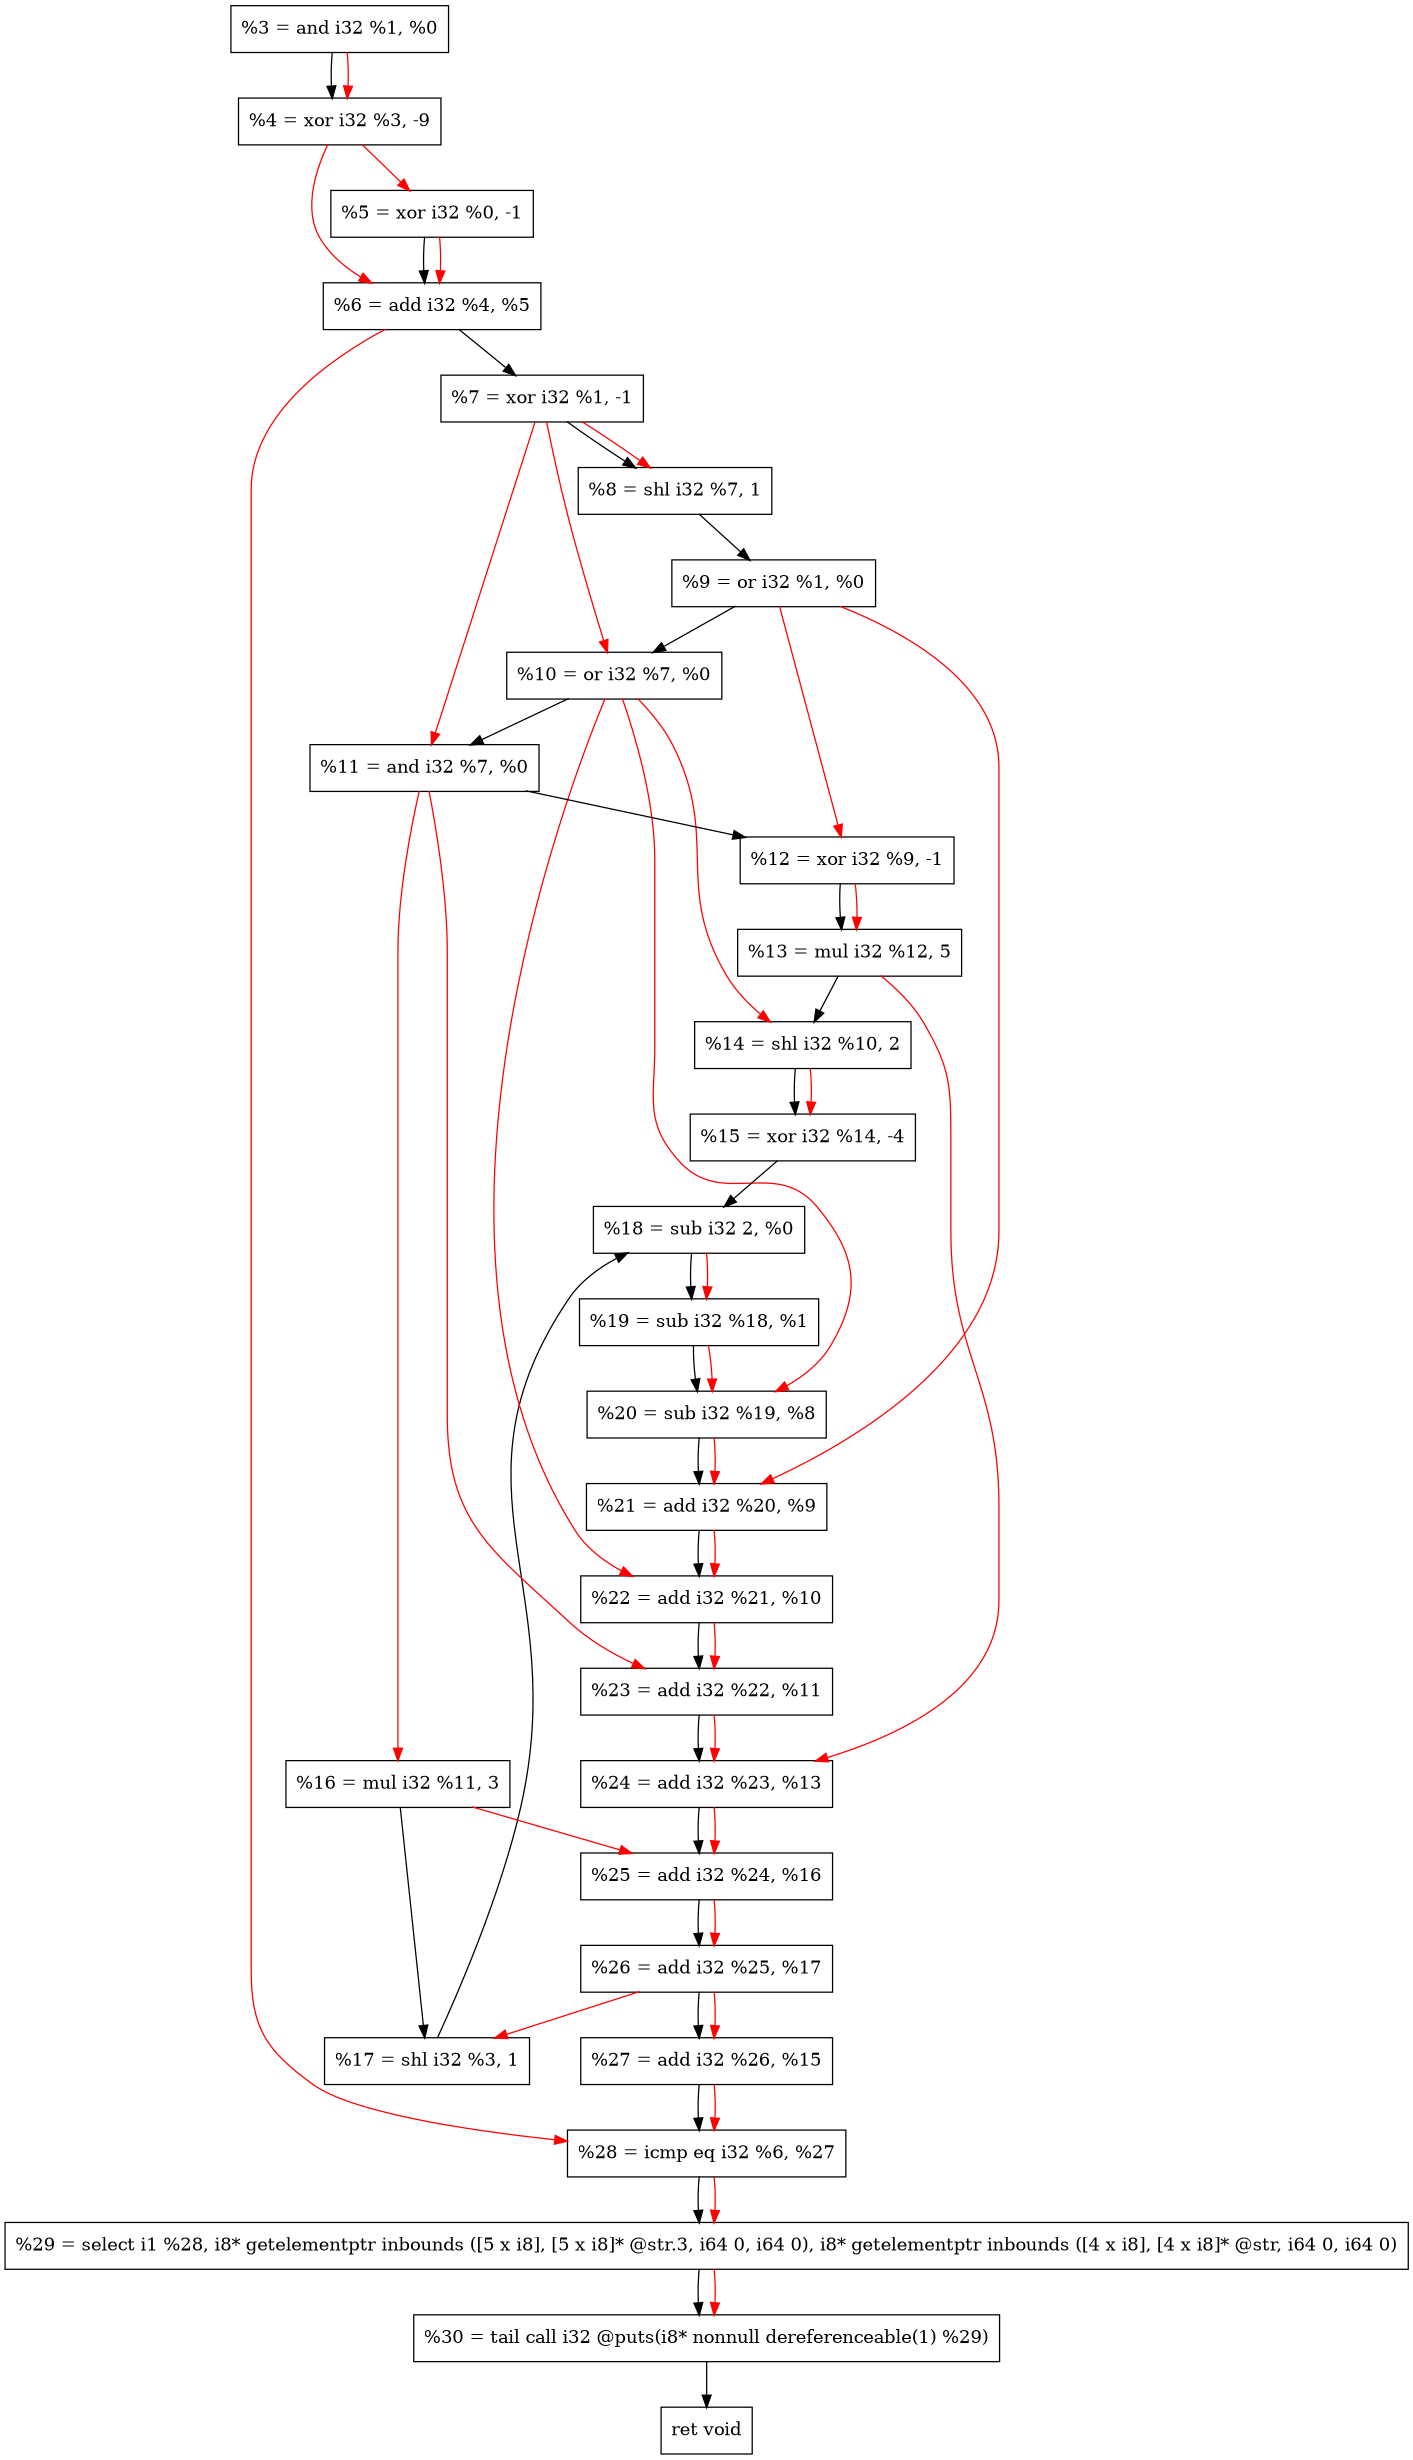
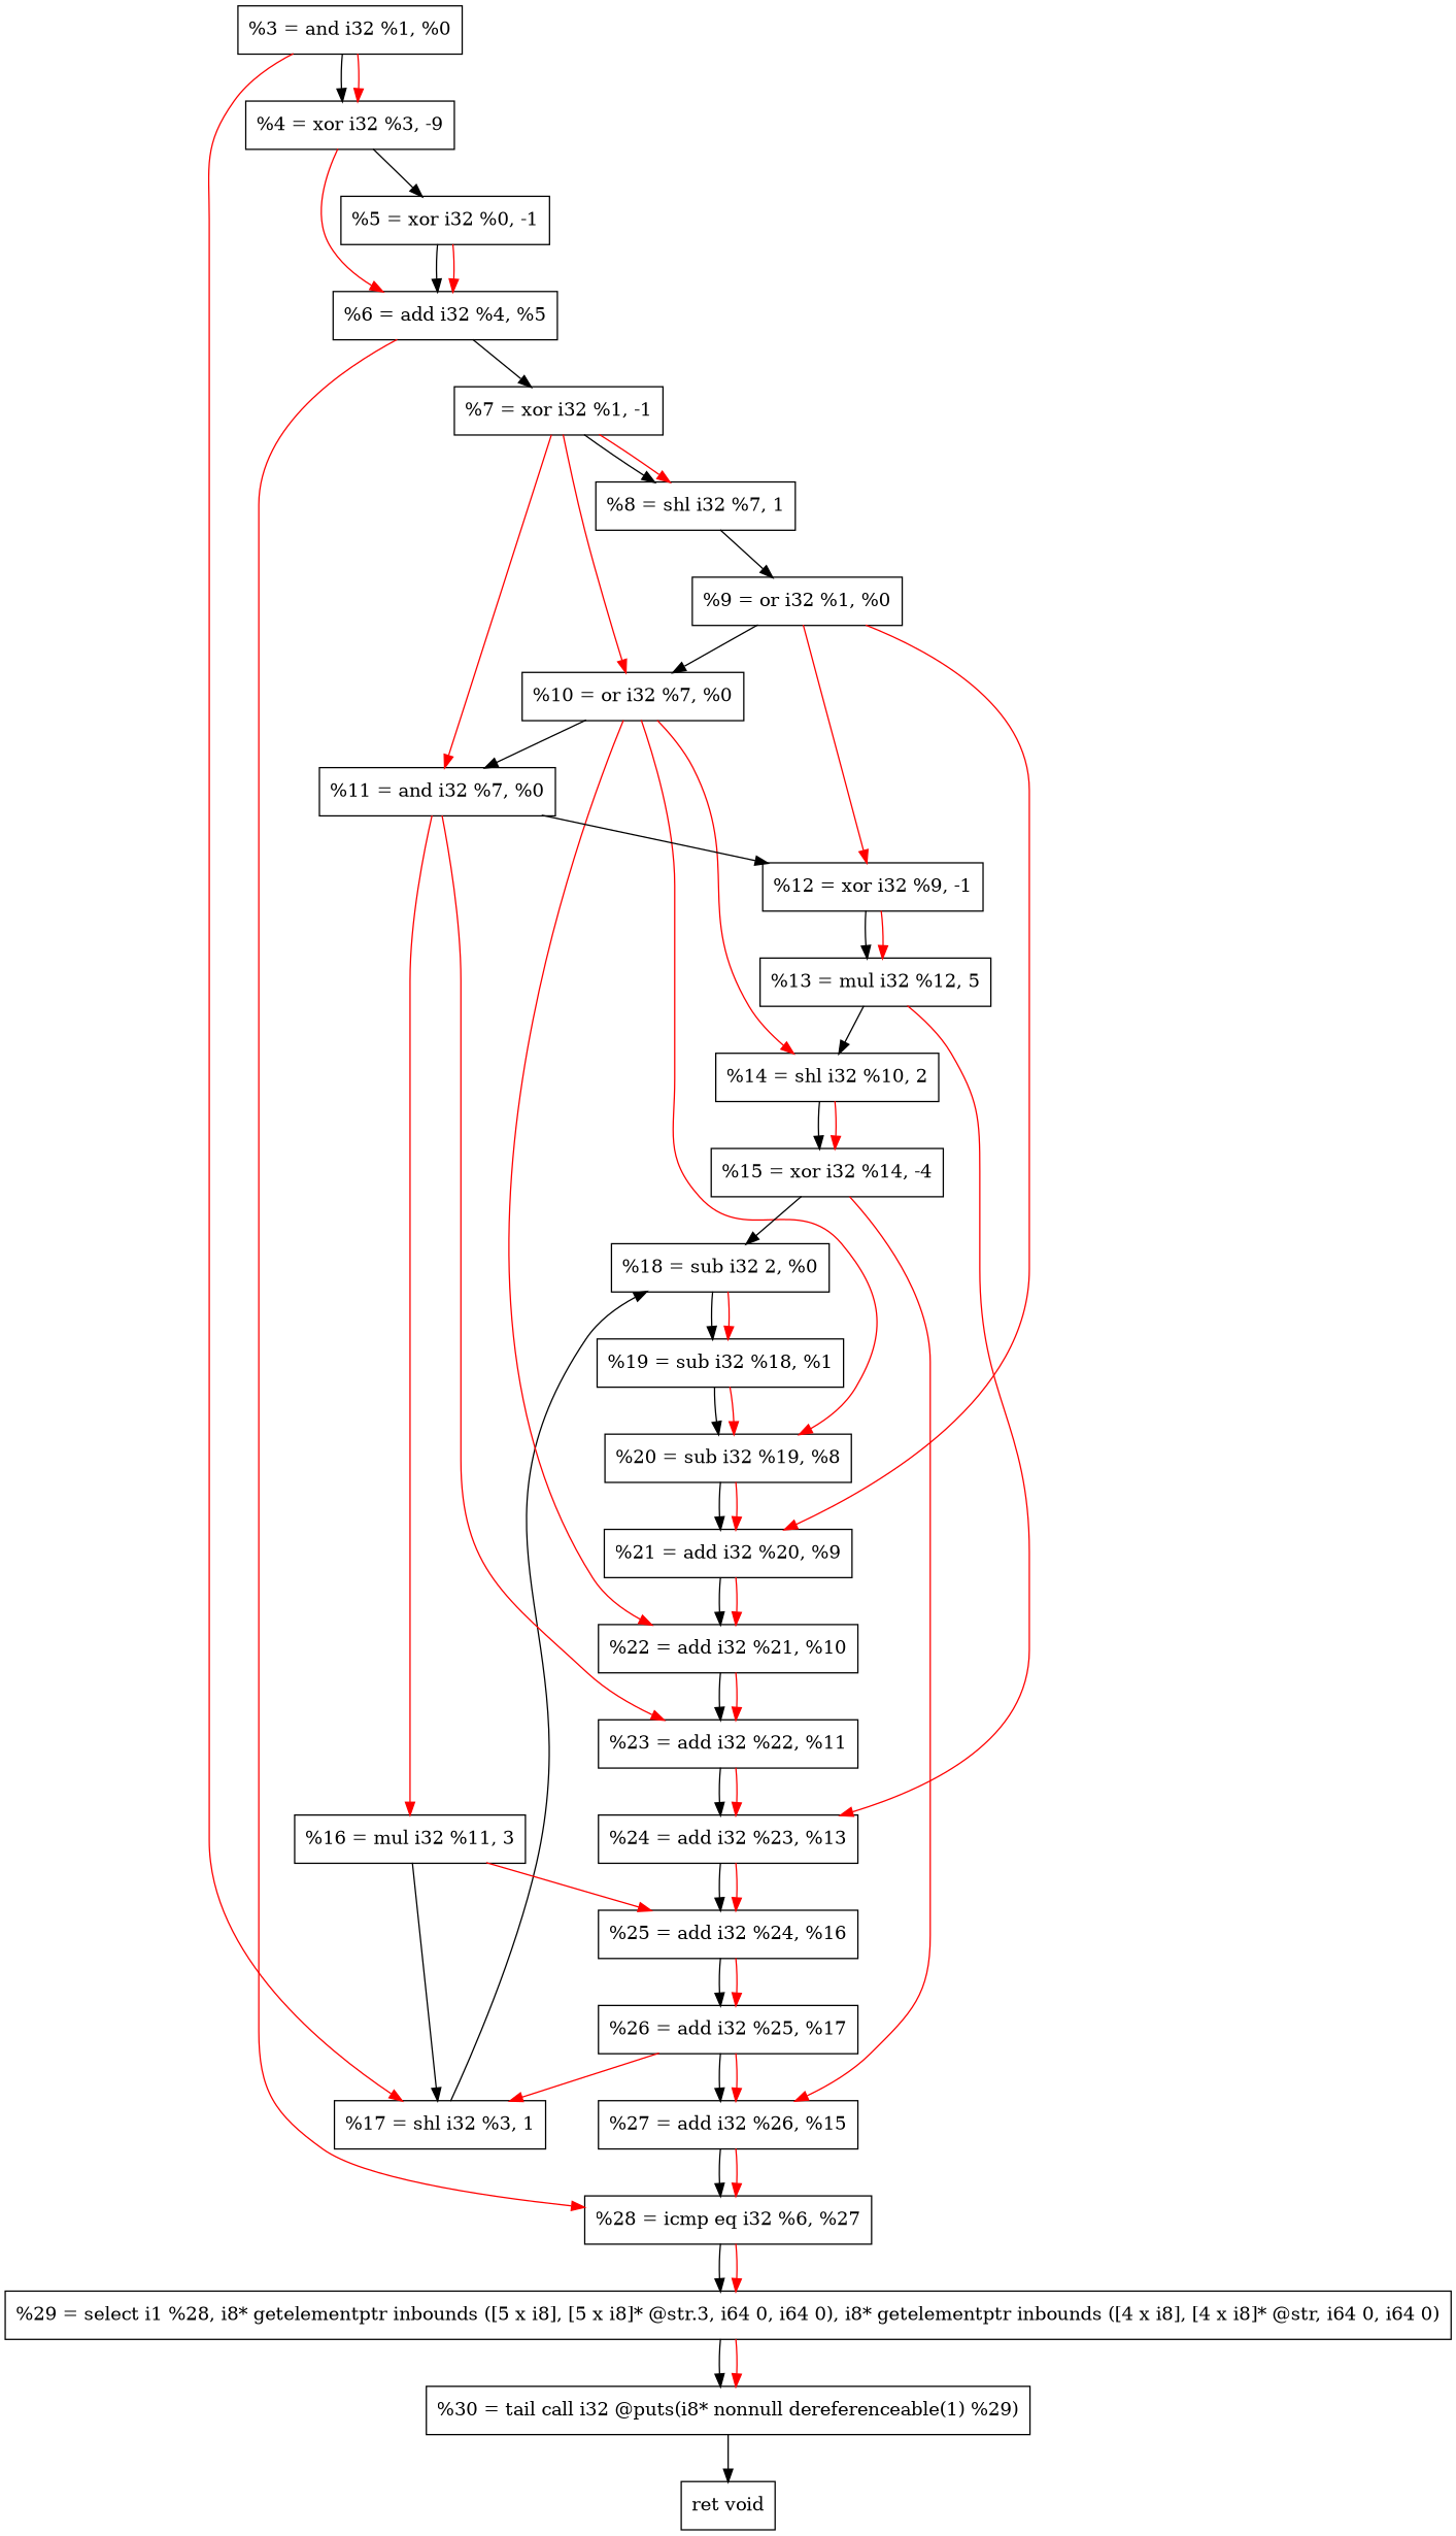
  digraph {
    node [shape=record]
    edge [color=red]
    n1 [label="  %3 = and i32 %1, %0"]
    n2 [label="%4 = xor i32 %3, -9"]
    n3 [label="  %17 = shl i32 %3, 1"]
    n4 [label="  %5 = xor i32 %0, -1"]
    n5 [label="  %6 = add i32 %4, %5"]
    n6 [label="  %18 = sub i32 2, %0"]
    n7 [label="  %7 = xor i32 %1, -1"]
    n8 [label="  %28 = icmp eq i32 %6, %27"]
    n9 [label="  %8 = shl i32 %7, 1"]
    n10 [label="  %10 = or i32 %7, %0"]
    n11 [label="  %11 = and i32 %7, %0"]
    n12 [label="  %29 = select i1 %28, i8* getelementptr inbounds ([5 x i8], [5 x i8]* @str.3, i64 0, i64 0), i8* getelementptr inbounds ([4 x i8], [4 x i8]* @str, i64 0, i64 0)"]
    n13 [label="  %9 = or i32 %1, %0"]
    n14 [label="  %20 = sub i32 %19, %8"]
    n15 [label="  %14 = shl i32 %10, 2"]
    n16 [label="  %22 = add i32 %21, %10"]
    n17 [label="  %12 = xor i32 %9, -1"]
    n18 [label="  %16 = mul i32 %11, 3"]
    n19 [label="  %23 = add i32 %22, %11"]
    n20 [label="  %21 = add i32 %20, %9"]
    n21 [label="  %13 = mul i32 %12, 5"]
    n22 [label="  %15 = xor i32 %14, -4"]
    n23 [label="  %25 = add i32 %24, %16"]
    n24 [label="  %24 = add i32 %23, %13"]
    n25 [label="  %27 = add i32 %26, %15"]
    n26 [label="  %26 = add i32 %25, %17"]
    n27 [label="  %19 = sub i32 %18, %1"]
    n28 [label="  %30 = tail call i32 @puts(i8* nonnull dereferenceable(1) %29)"]
    n29 [label="  ret void"]
    n1 -> n2 [color=""]
    n1 -> n2
-   n2 -> n4
+   n1 -> n3
+   n2 -> n4 [color=""]
    n2 -> n5
    n3 -> n6 [color=""]
    n4 -> n5 [color=""]
    n4 -> n5
    n5 -> n7 [color=""]
    n5 -> n8
    n6 -> n27 [color=""]
    n6 -> n27
    n7 -> n9 [color=""]
    n7 -> n9
    n7 -> n10
    n7 -> n11
    n8 -> n12 [color=""]
    n8 -> n12
    n9 -> n13 [color=""]
    n10 -> n11 [color=""]
    n10 -> n14
    n10 -> n15
    n10 -> n16
    n11 -> n17 [color=""]
    n11 -> n18
    n11 -> n19
    n12 -> n28 [color=""]
    n12 -> n28
    n13 -> n10 [color=""]
    n13 -> n17
    n13 -> n20
    n14 -> n20 [color=""]
    n14 -> n20
    n15 -> n22 [color=""]
    n15 -> n22
    n16 -> n19 [color=""]
    n16 -> n19
    n17 -> n21 [color=""]
    n17 -> n21
    n18 -> n3 [color=""]
    n18 -> n23
    n19 -> n24 [color=""]
    n19 -> n24
    n20 -> n16 [color=""]
    n20 -> n16
    n21 -> n15 [color=""]
    n21 -> n24
    n22 -> n6 [color=""]
+   n22 -> n25
    n23 -> n26 [color=""]
    n23 -> n26
    n24 -> n23 [color=""]
    n24 -> n23
    n25 -> n8 [color=""]
    n25 -> n8
    n26 -> n3
    n26 -> n25 [color=""]
    n26 -> n25
    n27 -> n14 [color=""]
    n27 -> n14
    n28 -> n29 [color=""]
  }
